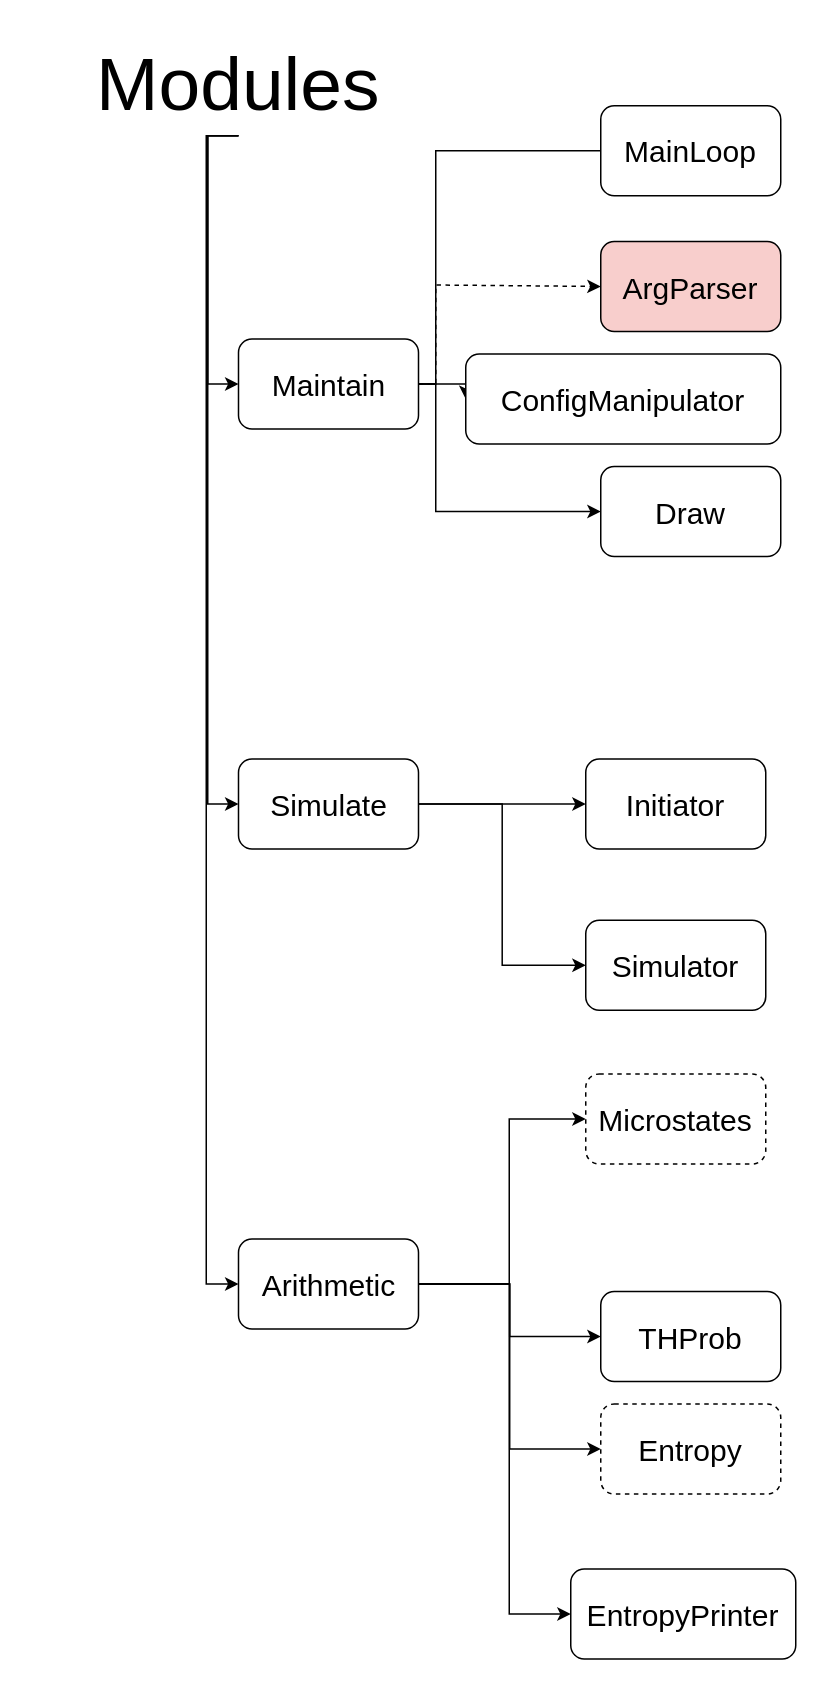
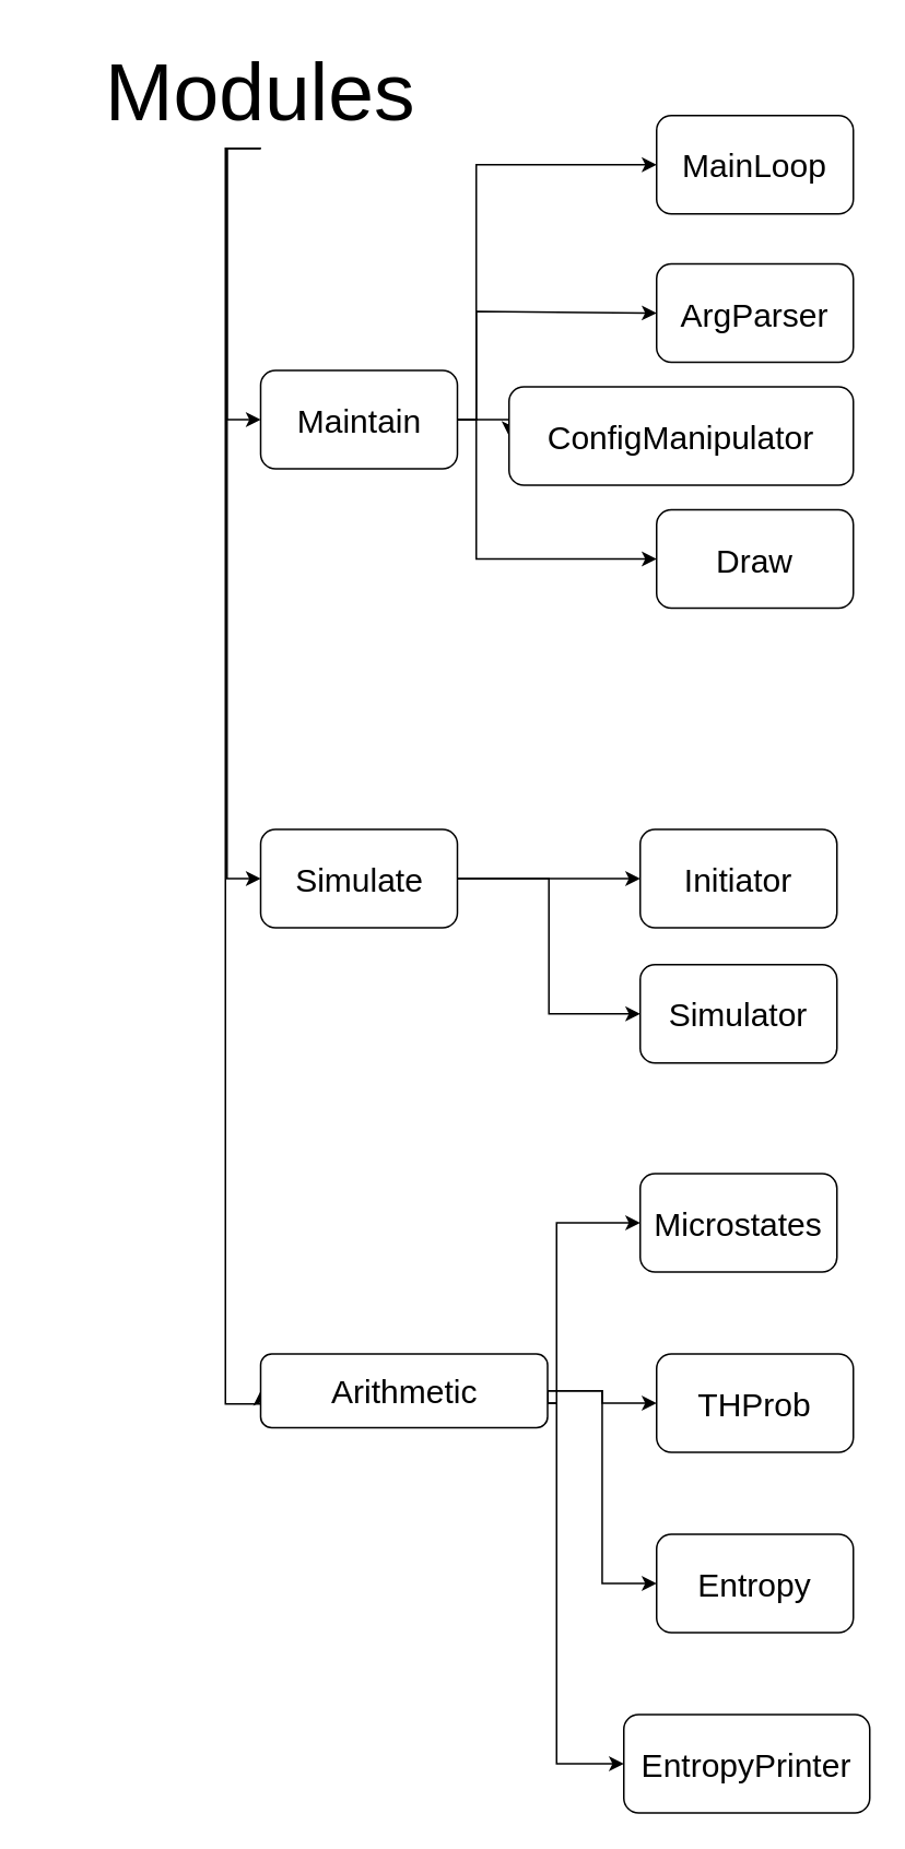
  <mxCell id="0" />
  <mxCell id="1" parent="0" />
  <mxCell id="2" style="edgeStyle=orthogonalEdgeStyle;rounded=0;orthogonalLoop=1;jettySize=auto;html=1;exitX=0.5;exitY=1;exitDx=0;exitDy=0;entryX=0;entryY=0.5;entryDx=0;entryDy=0;fontSize=20;" parent="1" source="5" target="10" edge="1"><mxGeometry relative="1" as="geometry"><mxPoint x="157" y="155.167" as="sourcePoint" /><Array as="points"><mxPoint x="138" y="90" /><mxPoint x="138" y="256" /></Array></mxGeometry></mxCell>
  <mxCell id="3" style="edgeStyle=orthogonalEdgeStyle;rounded=0;orthogonalLoop=1;jettySize=auto;html=1;exitX=0.5;exitY=1;exitDx=0;exitDy=0;entryX=0;entryY=0.5;entryDx=0;entryDy=0;fontSize=20;" parent="1" source="5" target="16" edge="1"><mxGeometry relative="1" as="geometry"><mxPoint x="157" y="155.167" as="sourcePoint" /><Array as="points"><mxPoint x="138" y="90" /><mxPoint x="138" y="536" /></Array></mxGeometry></mxCell>
  <mxCell id="4" style="edgeStyle=orthogonalEdgeStyle;rounded=0;orthogonalLoop=1;jettySize=auto;html=1;exitX=0.5;exitY=1;exitDx=0;exitDy=0;entryX=0;entryY=0.5;entryDx=0;entryDy=0;fontSize=20;" parent="1" source="5" target="23" edge="1"><mxGeometry relative="1" as="geometry"><mxPoint x="157" y="155.167" as="sourcePoint" /><Array as="points"><mxPoint x="137" y="90" /><mxPoint x="137" y="856" /></Array></mxGeometry></mxCell>
  <mxCell id="5" value="Modules" style="text;html=1;strokeColor=none;fillColor=none;align=center;verticalAlign=middle;whiteSpace=wrap;rounded=0;fontSize=50;" parent="1" vertex="1"><mxGeometry x="20" y="20" width="277" height="70" as="geometry" /></mxCell>
- <mxCell id="6" style="edgeStyle=orthogonalEdgeStyle;rounded=0;orthogonalLoop=1;jettySize=auto;html=1;exitX=1;exitY=0.5;exitDx=0;exitDy=0;entryX=0;entryY=0.5;entryDx=0;entryDy=0;fontSize=20;dashed=1;" parent="1" source="10" target="11" edge="1"><mxGeometry relative="1" as="geometry"><Array as="points"><mxPoint x="290" y="255.5" /><mxPoint x="290" y="189.5" /></Array></mxGeometry></mxCell>
+ <mxCell id="6" style="edgeStyle=orthogonalEdgeStyle;rounded=0;orthogonalLoop=1;jettySize=auto;html=1;exitX=1;exitY=0.5;exitDx=0;exitDy=0;entryX=0;entryY=0.5;entryDx=0;entryDy=0;fontSize=20;" parent="1" source="10" target="11" edge="1"><mxGeometry relative="1" as="geometry"><Array as="points"><mxPoint x="290" y="255.5" /><mxPoint x="290" y="189.5" /></Array></mxGeometry></mxCell>
  <mxCell id="7" style="edgeStyle=orthogonalEdgeStyle;rounded=0;orthogonalLoop=1;jettySize=auto;html=1;exitX=1;exitY=0.5;exitDx=0;exitDy=0;entryX=0;entryY=0.5;entryDx=0;entryDy=0;fontSize=20;" parent="1" source="10" target="12" edge="1"><mxGeometry relative="1" as="geometry" /></mxCell>
  <mxCell id="8" style="edgeStyle=orthogonalEdgeStyle;rounded=0;orthogonalLoop=1;jettySize=auto;html=1;exitX=1;exitY=0.5;exitDx=0;exitDy=0;entryX=0;entryY=0.5;entryDx=0;entryDy=0;fontSize=20;" parent="1" source="10" target="13" edge="1"><mxGeometry relative="1" as="geometry"><Array as="points"><mxPoint x="290" y="255.5" /><mxPoint x="290" y="340.5" /></Array></mxGeometry></mxCell>
- <mxCell id="9" style="edgeStyle=orthogonalEdgeStyle;rounded=0;orthogonalLoop=1;jettySize=auto;html=1;exitX=1;exitY=0.5;exitDx=0;exitDy=0;entryX=0;entryY=0.5;entryDx=0;entryDy=0;endArrow=none;" edge="1" parent="1" source="10" target="28"><mxGeometry relative="1" as="geometry"><Array as="points"><mxPoint x="290" y="256" /><mxPoint x="290" y="100" /></Array></mxGeometry></mxCell>
+ <mxCell id="9" style="edgeStyle=orthogonalEdgeStyle;rounded=0;orthogonalLoop=1;jettySize=auto;html=1;exitX=1;exitY=0.5;exitDx=0;exitDy=0;entryX=0;entryY=0.5;entryDx=0;entryDy=0;" edge="1" parent="1" source="10" target="28"><mxGeometry relative="1" as="geometry"><Array as="points"><mxPoint x="290" y="256" /><mxPoint x="290" y="100" /></Array></mxGeometry></mxCell>
  <mxCell id="10" value="&lt;div&gt;Maintain&lt;/div&gt;" style="rounded=1;whiteSpace=wrap;html=1;fontSize=20;" parent="1" vertex="1"><mxGeometry x="158.5" y="225.5" width="120" height="60" as="geometry" /></mxCell>
- <mxCell id="11" value="ArgParser" style="rounded=1;whiteSpace=wrap;html=1;fontSize=20;fillColor=#f8cecc;" parent="1" vertex="1"><mxGeometry x="400" y="160.5" width="120" height="60" as="geometry" /></mxCell>
+ <mxCell id="11" value="ArgParser" style="rounded=1;whiteSpace=wrap;html=1;fontSize=20;" parent="1" vertex="1"><mxGeometry x="400" y="160.5" width="120" height="60" as="geometry" /></mxCell>
  <mxCell id="12" value="&lt;div&gt;ConfigManipulator&lt;/div&gt;" style="rounded=1;whiteSpace=wrap;html=1;fontSize=20;" parent="1" vertex="1"><mxGeometry x="310" y="235.5" width="210" height="60" as="geometry" /></mxCell>
  <mxCell id="13" value="&lt;div&gt;Draw&lt;/div&gt;" style="rounded=1;whiteSpace=wrap;html=1;fontSize=20;" parent="1" vertex="1"><mxGeometry x="400" y="310.5" width="120" height="60" as="geometry" /></mxCell>
  <mxCell id="14" style="edgeStyle=orthogonalEdgeStyle;rounded=0;orthogonalLoop=1;jettySize=auto;html=1;exitX=1;exitY=0.5;exitDx=0;exitDy=0;entryX=0;entryY=0.5;entryDx=0;entryDy=0;fontSize=20;" parent="1" source="16" target="17" edge="1"><mxGeometry relative="1" as="geometry" /></mxCell>
  <mxCell id="15" style="edgeStyle=orthogonalEdgeStyle;rounded=0;orthogonalLoop=1;jettySize=auto;html=1;exitX=1;exitY=0.5;exitDx=0;exitDy=0;entryX=0;entryY=0.5;entryDx=0;entryDy=0;fontSize=20;" parent="1" source="16" target="18" edge="1"><mxGeometry relative="1" as="geometry" /></mxCell>
  <mxCell id="16" value="Simulate" style="rounded=1;whiteSpace=wrap;html=1;fontSize=20;" parent="1" vertex="1"><mxGeometry x="158.5" y="505.5" width="120" height="60" as="geometry" /></mxCell>
  <mxCell id="17" value="Initiator" style="rounded=1;whiteSpace=wrap;html=1;fontSize=20;" parent="1" vertex="1"><mxGeometry x="390" y="505.5" width="120" height="60" as="geometry" /></mxCell>
- <mxCell id="18" value="Simulator" style="rounded=1;whiteSpace=wrap;html=1;fontSize=20;" parent="1" vertex="1"><mxGeometry x="390" y="613" width="120" height="60" as="geometry" /></mxCell>
+ <mxCell id="18" value="Simulator" style="rounded=1;whiteSpace=wrap;html=1;fontSize=20;" parent="1" vertex="1"><mxGeometry x="390" y="588" width="120" height="60" as="geometry" /></mxCell>
  <mxCell id="19" style="edgeStyle=orthogonalEdgeStyle;rounded=0;orthogonalLoop=1;jettySize=auto;html=1;exitX=1;exitY=0.5;exitDx=0;exitDy=0;entryX=0;entryY=0.5;entryDx=0;entryDy=0;fontSize=20;" parent="1" source="23" target="25" edge="1"><mxGeometry relative="1" as="geometry" /></mxCell>
  <mxCell id="20" style="edgeStyle=orthogonalEdgeStyle;rounded=0;orthogonalLoop=1;jettySize=auto;html=1;exitX=1;exitY=0.5;exitDx=0;exitDy=0;entryX=0;entryY=0.5;entryDx=0;entryDy=0;fontSize=20;" parent="1" source="23" target="24" edge="1"><mxGeometry relative="1" as="geometry"><Array as="points"><mxPoint x="339" y="855.5" /><mxPoint x="339" y="745.5" /></Array></mxGeometry></mxCell>
  <mxCell id="21" style="edgeStyle=orthogonalEdgeStyle;rounded=0;orthogonalLoop=1;jettySize=auto;html=1;exitX=1;exitY=0.5;exitDx=0;exitDy=0;entryX=0;entryY=0.5;entryDx=0;entryDy=0;fontSize=20;" parent="1" source="23" target="26" edge="1"><mxGeometry relative="1" as="geometry" /></mxCell>
  <mxCell id="22" style="edgeStyle=orthogonalEdgeStyle;rounded=0;orthogonalLoop=1;jettySize=auto;html=1;exitX=1;exitY=0.5;exitDx=0;exitDy=0;entryX=0;entryY=0.5;entryDx=0;entryDy=0;fontSize=20;" parent="1" source="23" target="27" edge="1"><mxGeometry relative="1" as="geometry"><Array as="points"><mxPoint x="339" y="855.5" /><mxPoint x="339" y="1075.5" /></Array></mxGeometry></mxCell>
- <mxCell id="23" value="Arithmetic" style="rounded=1;whiteSpace=wrap;html=1;fontSize=20;" parent="1" vertex="1"><mxGeometry x="158.5" y="825.5" width="120" height="60" as="geometry" /></mxCell>
- <mxCell id="24" value="Microstates" style="rounded=1;whiteSpace=wrap;html=1;fontSize=20;dashed=1;" parent="1" vertex="1"><mxGeometry x="390" y="715.5" width="120" height="60" as="geometry" /></mxCell>
- <mxCell id="25" value="THProb" style="rounded=1;whiteSpace=wrap;html=1;fontSize=20;" parent="1" vertex="1"><mxGeometry x="400" y="860.5" width="120" height="60" as="geometry" /></mxCell>
- <mxCell id="26" value="Entropy" style="rounded=1;whiteSpace=wrap;html=1;fontSize=20;dashed=1;" parent="1" vertex="1"><mxGeometry x="400" y="935.5" width="120" height="60" as="geometry" /></mxCell>
+ <mxCell id="23" value="Arithmetic" style="rounded=1;whiteSpace=wrap;html=1;fontSize=20;" parent="1" vertex="1"><mxGeometry x="158.5" y="825.5" width="175" height="45" as="geometry" /></mxCell>
+ <mxCell id="24" value="Microstates" style="rounded=1;whiteSpace=wrap;html=1;fontSize=20;" parent="1" vertex="1"><mxGeometry x="390" y="715.5" width="120" height="60" as="geometry" /></mxCell>
+ <mxCell id="25" value="THProb" style="rounded=1;whiteSpace=wrap;html=1;fontSize=20;" parent="1" vertex="1"><mxGeometry x="400" y="825.5" width="120" height="60" as="geometry" /></mxCell>
+ <mxCell id="26" value="Entropy" style="rounded=1;whiteSpace=wrap;html=1;fontSize=20;" parent="1" vertex="1"><mxGeometry x="400" y="935.5" width="120" height="60" as="geometry" /></mxCell>
  <mxCell id="27" value="EntropyPrinter" style="rounded=1;whiteSpace=wrap;html=1;fontSize=20;" parent="1" vertex="1"><mxGeometry x="380" y="1045.5" width="150" height="60" as="geometry" /></mxCell>
  <mxCell id="28" value="&lt;div&gt;MainLoop&lt;/div&gt;" style="rounded=1;whiteSpace=wrap;html=1;fontSize=20;" vertex="1" parent="1"><mxGeometry x="400" y="70" width="120" height="60" as="geometry" /></mxCell>
